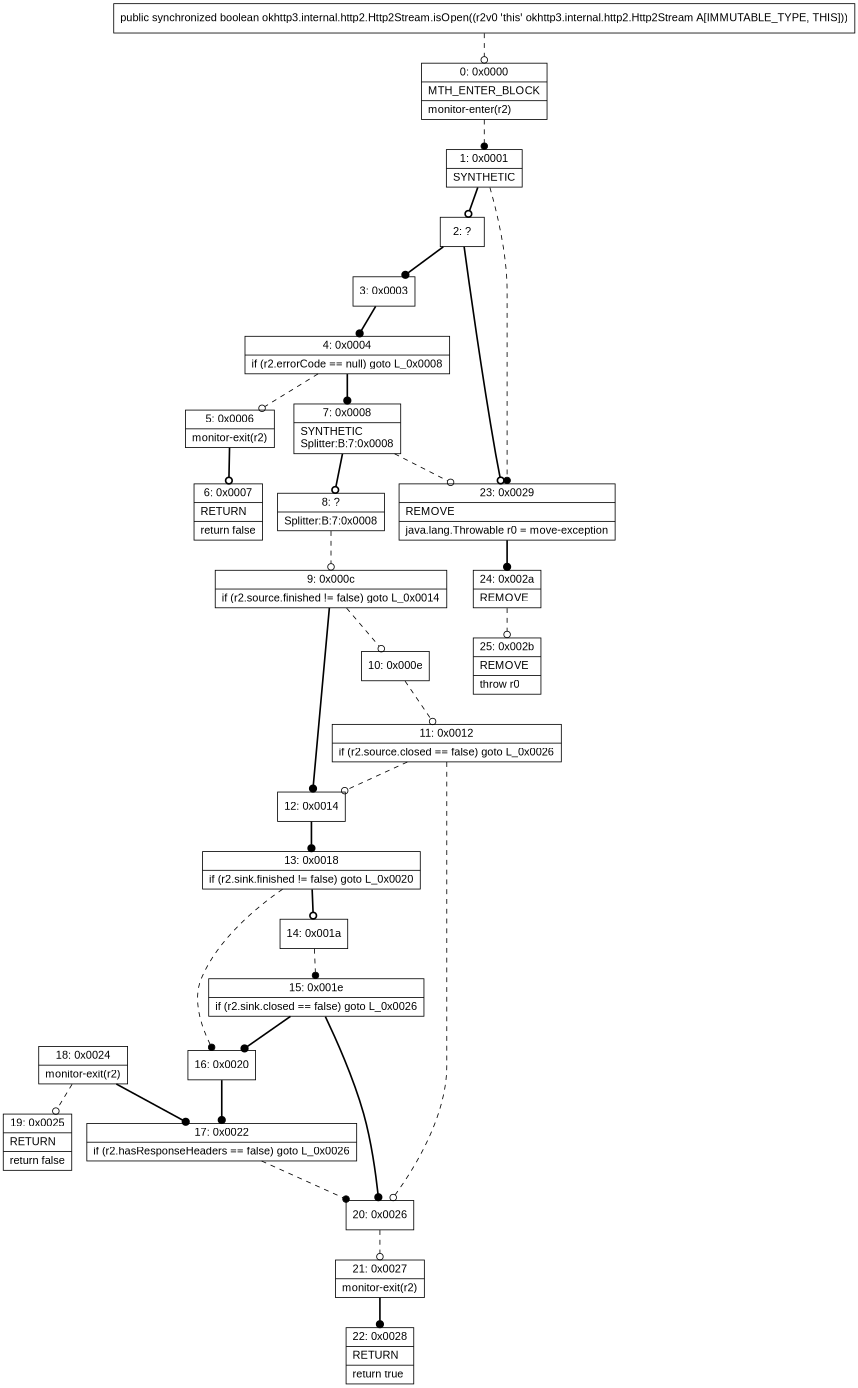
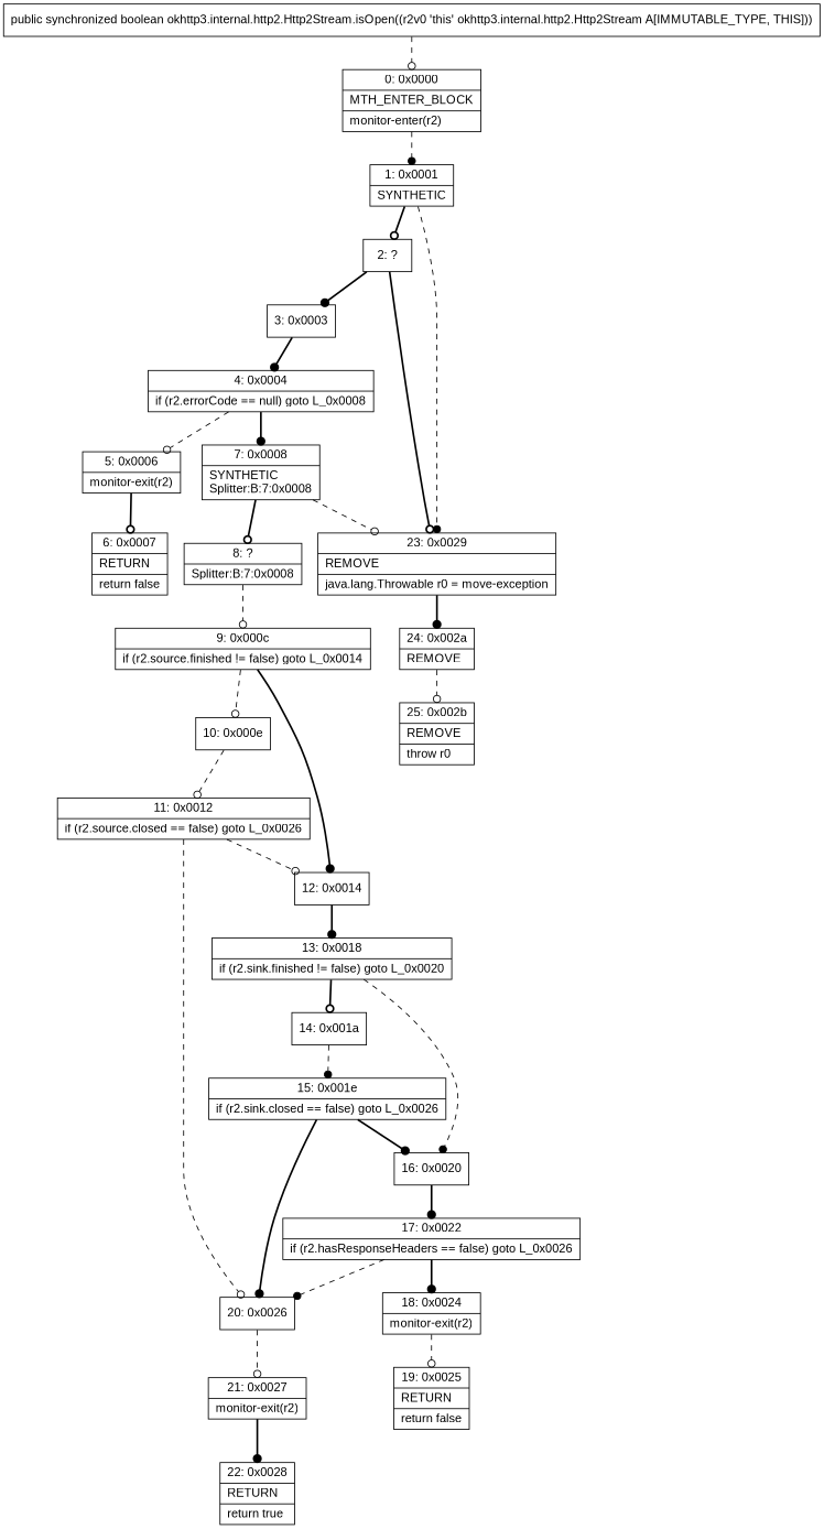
  digraph {
    fontname="Liberation Sans"
    node [fontname="Liberation Sans" shape=record]
    edge [arrowhead=dot fontname="Liberation Sans" style=dashed]
    n1 [label="{0\:\ 0x0000|MTH_ENTER_BLOCK\l|monitor\-enter(r2)\l}"]
    n2 [label="{1\:\ 0x0001|SYNTHETIC\l}"]
    n3 [label="{2\:\ ?}"]
    n4 [label="{23\:\ 0x0029|REMOVE\l|java.lang.Throwable r0 = move\-exception\l}"]
    n5 [label="{3\:\ 0x0003}"]
    n6 [label="{24\:\ 0x002a|REMOVE\l}"]
    n7 [label="{4\:\ 0x0004|if (r2.errorCode == null) goto L_0x0008\l}"]
    n8 [label="{5\:\ 0x0006|monitor\-exit(r2)\l}"]
    n9 [label="{7\:\ 0x0008|SYNTHETIC\lSplitter:B:7:0x0008\l}"]
    n10 [label="{6\:\ 0x0007|RETURN\l|return false\l}"]
    n11 [label="{8\:\ ?|Splitter:B:7:0x0008\l}"]
    n12 [label="{9\:\ 0x000c|if (r2.source.finished != false) goto L_0x0014\l}"]
    n13 [label="{10\:\ 0x000e}"]
    n14 [label="{12\:\ 0x0014}"]
    n15 [label="{11\:\ 0x0012|if (r2.source.closed == false) goto L_0x0026\l}"]
    n16 [label="{13\:\ 0x0018|if (r2.sink.finished != false) goto L_0x0020\l}"]
    n17 [label="{20\:\ 0x0026}"]
    n18 [label="{21\:\ 0x0027|monitor\-exit(r2)\l}"]
    n19 [label="{14\:\ 0x001a}"]
    n20 [label="{16\:\ 0x0020}"]
    n21 [label="{15\:\ 0x001e|if (r2.sink.closed == false) goto L_0x0026\l}"]
    n22 [label="{17\:\ 0x0022|if (r2.hasResponseHeaders == false) goto L_0x0026\l}"]
    n23 [label="{18\:\ 0x0024|monitor\-exit(r2)\l}"]
    n24 [label="{19\:\ 0x0025|RETURN\l|return false\l}"]
    n25 [label="{22\:\ 0x0028|RETURN\l|return true\l}"]
    n26 [label="{25\:\ 0x002b|REMOVE\l|throw r0\l}"]
    n27 [label="{public synchronized boolean okhttp3.internal.http2.Http2Stream.isOpen((r2v0 'this' okhttp3.internal.http2.Http2Stream A[IMMUTABLE_TYPE, THIS])) }"]
    n1 -> n2
    n2 -> n3 [arrowhead=odot style=bold]
    n2 -> n4
    n3 -> n4 [arrowhead=odot style=bold]
    n3 -> n5 [style=bold]
    n4 -> n6 [style=bold]
    n5 -> n7 [style=bold]
    n6 -> n26 [arrowhead=odot]
    n7 -> n8 [arrowhead=odot]
    n7 -> n9 [style=bold]
    n8 -> n10 [arrowhead=odot style=bold]
    n9 -> n4 [arrowhead=odot]
    n9 -> n11 [arrowhead=odot style=bold]
    n11 -> n12 [arrowhead=odot]
    n12 -> n13 [arrowhead=odot]
    n12 -> n14 [style=bold]
    n13 -> n15 [arrowhead=odot]
    n14 -> n16 [style=bold]
    n15 -> n14 [arrowhead=odot]
    n15 -> n17 [arrowhead=odot]
    n16 -> n19 [arrowhead=odot style=bold]
    n16 -> n20
    n17 -> n18 [arrowhead=odot]
    n18 -> n25 [style=bold]
    n19 -> n21
    n20 -> n22 [style=bold]
    n21 -> n17 [style=bold]
    n21 -> n20 [style=bold]
    n22 -> n17
-   n23 -> n22 [style=bold]
+   n22 -> n23 [style=bold]
    n23 -> n24 [arrowhead=odot]
    n27 -> n1 [arrowhead=odot]
  }
